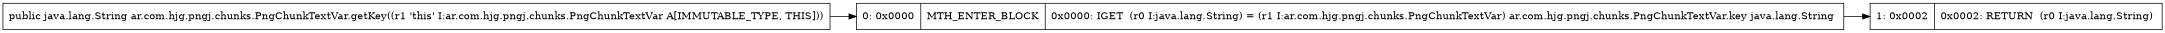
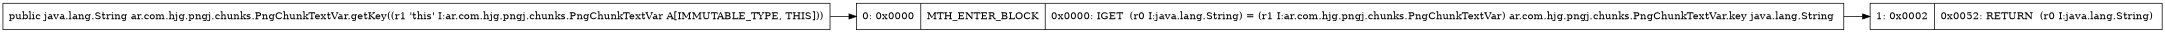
  digraph {
    rankdir=LR
    node [shape=record]
    n1 [label="{0\:\ 0x0000|MTH_ENTER_BLOCK\l|0x0000: IGET  (r0 I:java.lang.String) = (r1 I:ar.com.hjg.pngj.chunks.PngChunkTextVar) ar.com.hjg.pngj.chunks.PngChunkTextVar.key java.lang.String \l}"]
-   n2 [label="{1\:\ 0x0002|0x0002: RETURN  (r0 I:java.lang.String) \l}"]
+   n2 [label="{1\:\ 0x0002|0x0052: RETURN  (r0 I:java.lang.String) \l}"]
    n3 [label="{public java.lang.String ar.com.hjg.pngj.chunks.PngChunkTextVar.getKey((r1 'this' I:ar.com.hjg.pngj.chunks.PngChunkTextVar A[IMMUTABLE_TYPE, THIS])) }"]
    n1 -> n2
    n3 -> n1
  }
